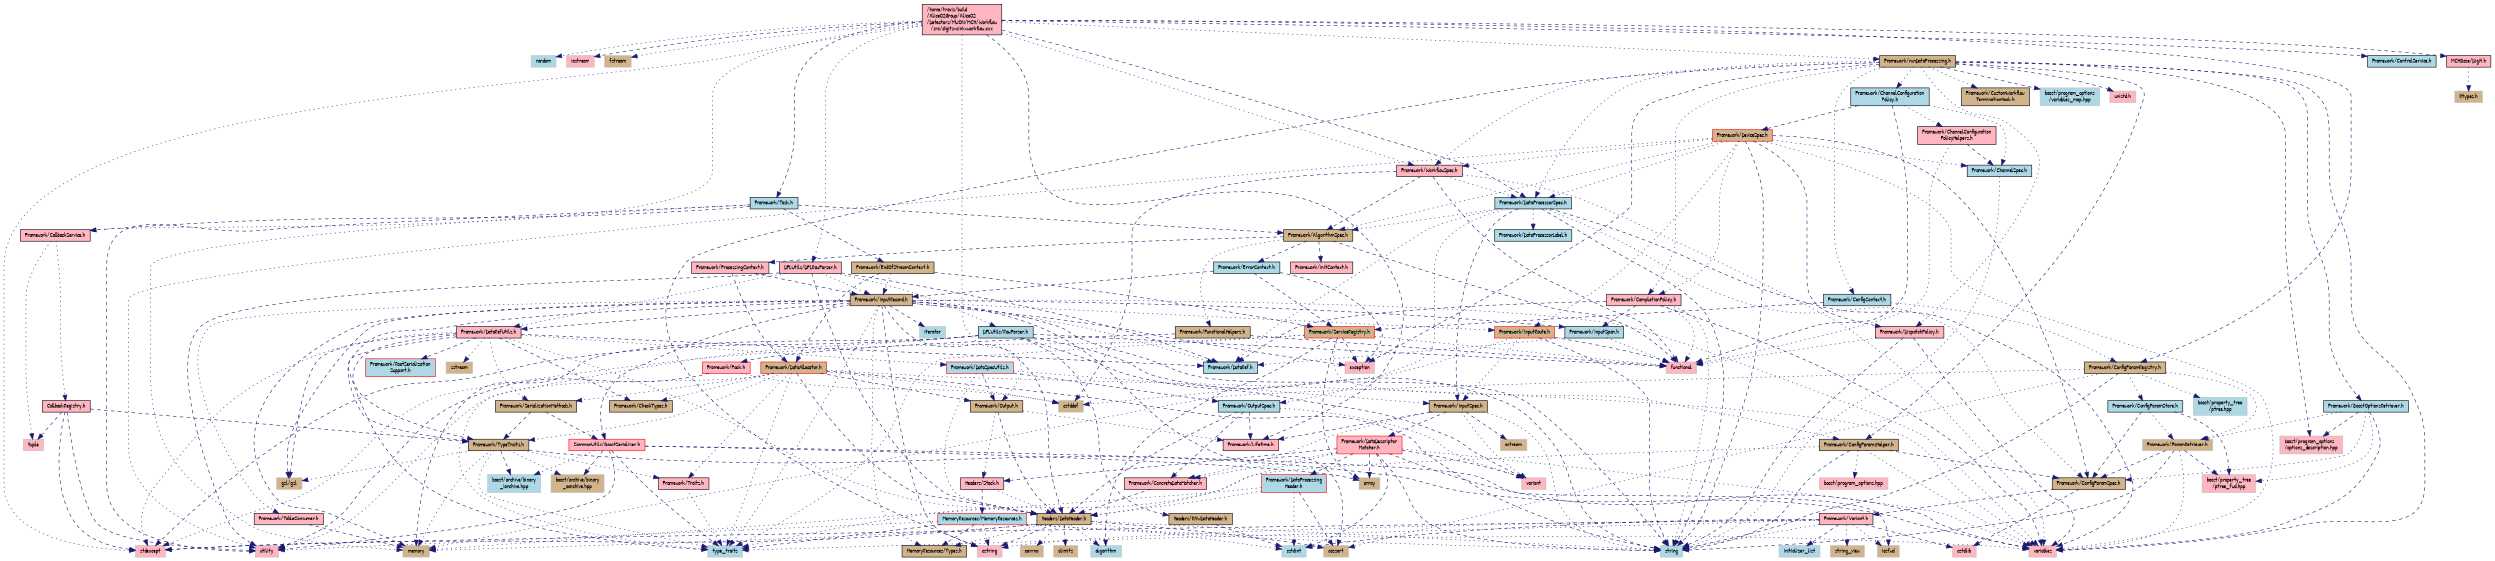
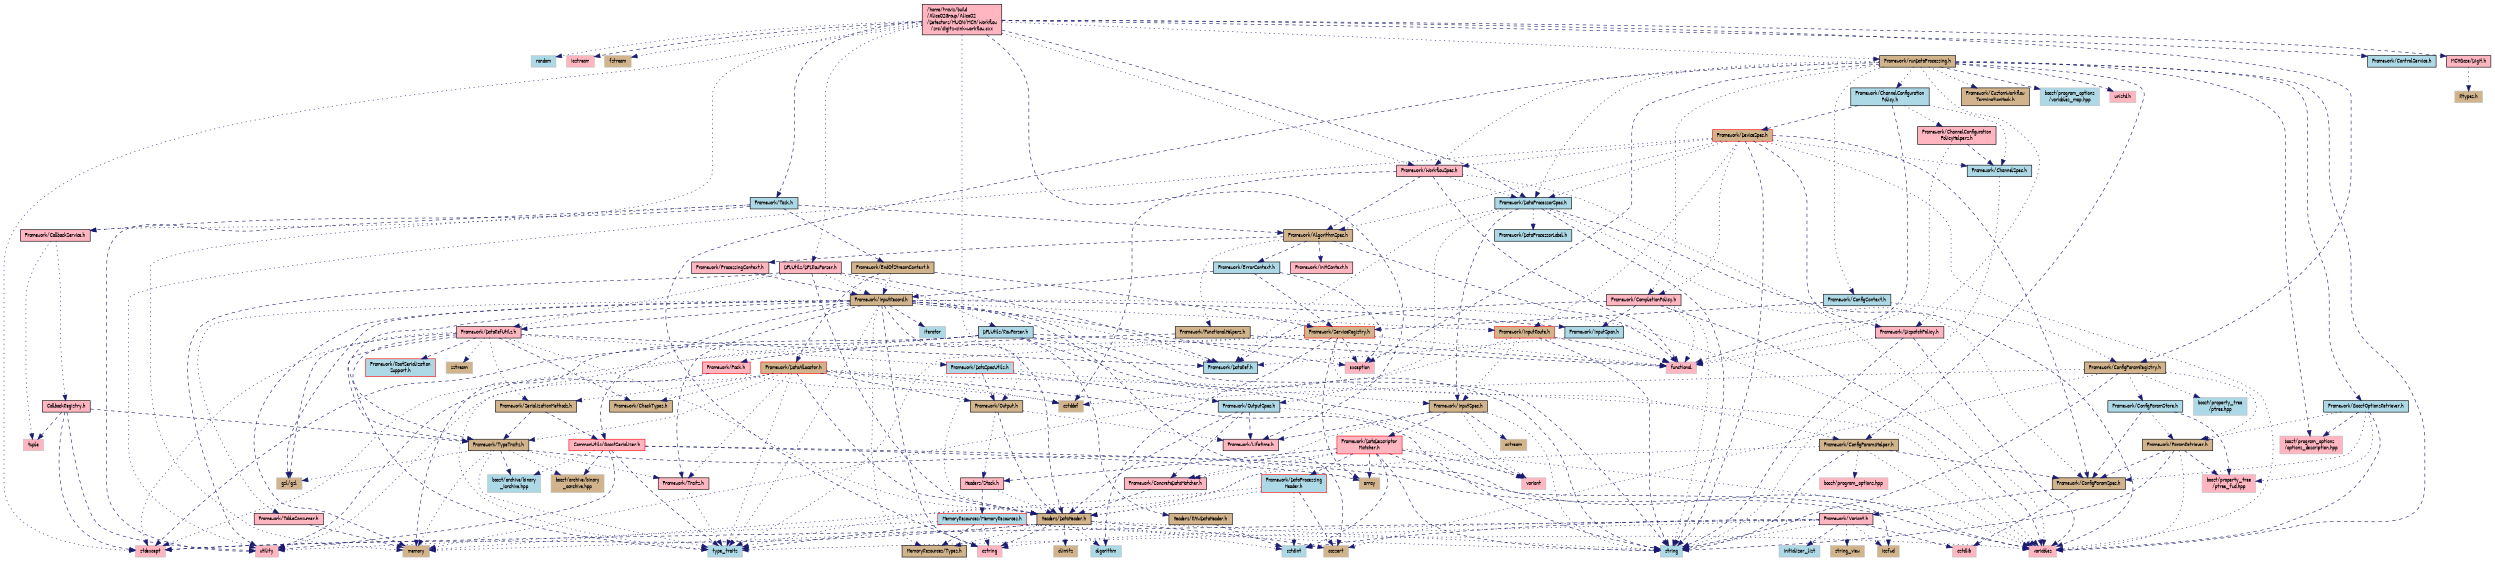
  digraph {
    fontname="Patrick Hand"
    node [color=black fillcolor=tan fontname="Patrick Hand" fontsize=10 shape=record style=filled]
    edge [color=midnightblue fontname="Patrick Hand" fontsize=10 labelfontname=Helvetica labelfontsize=10 style=dashed]
    n1 [fillcolor=lightpink fontcolor=black height=0.2 label="/home/travis/build\l/AliceO2Group/AliceO2\l/Detectors/MUON/MCH/Workflow\l/src/digits-sink-workflow.cxx" width=0.4]
    n2 [color=grey75 fillcolor=lightblue height=0.2 label=random width=0.4]
    n3 [color=grey75 fillcolor=lightpink height=0.2 label=iostream width=0.4]
    n4 [color=grey75 height=0.2 label=fstream width=0.4]
    n5 [color=grey75 fillcolor=lightpink height=0.2 label=stdexcept width=0.4]
    n6 [fillcolor=lightpink height=0.2 label="Framework/CallbackService.h" width=0.4]
    n7 [height=0.2 label="Framework/ConfigParamRegistry.h" width=0.4]
    n8 [fillcolor=lightblue height=0.2 label="Framework/ControlService.h" width=0.4]
    n9 [fillcolor=lightblue height=0.2 label="Framework/DataProcessorSpec.h" width=0.4]
    n10 [fillcolor=lightpink height=0.2 label="Framework/Lifetime.h" width=0.4]
    n11 [height=0.2 label="Framework/Output.h" width=0.4]
    n12 [fillcolor=lightblue height=0.2 label="Framework/Task.h" width=0.4]
    n13 [fillcolor=lightpink height=0.2 label="Framework/WorkflowSpec.h" width=0.4]
    n14 [height=0.2 label="Framework/runDataProcessing.h" width=0.4]
    n15 [fillcolor=lightpink height=0.2 label="DPLUtils/DPLRawParser.h" width=0.4]
    n16 [fillcolor=lightpink height=0.2 label="MCHBase/Digit.h" width=0.4]
    n17 [fillcolor=lightpink height=0.2 label="CallbackRegistry.h" width=0.4]
    n18 [color=grey75 fillcolor=lightpink height=0.2 label=tuple width=0.4]
    n19 [color=grey75 height=0.2 label=memory width=0.4]
-   n20 [color=grey75 height=0.2 label="Framework/ParamRetriever.h" width=0.4]
+   n20 [height=0.2 label="Framework/ParamRetriever.h" width=0.4]
    n21 [color=grey75 fillcolor=lightblue height=0.2 label=string width=0.4]
    n22 [fillcolor=lightblue height=0.2 label="Framework/ConfigParamStore.h" width=0.4]
    n23 [color=grey75 fillcolor=lightblue height=0.2 label="boost/property_tree\l/ptree.hpp" width=0.4]
    n24 [color=grey75 height=0.2 label=cassert width=0.4]
    n25 [color=grey75 fillcolor=lightpink height=0.2 label=variables width=0.4]
    n26 [height=0.2 label="Framework/ConfigParamSpec.h" width=0.4]
    n27 [height=0.2 label="Framework/AlgorithmSpec.h" width=0.4]
    n28 [fillcolor=lightblue height=0.2 label="Framework/DataRef.h" width=0.4]
    n29 [fillcolor=lightblue height=0.2 label="Framework/OutputSpec.h" width=0.4]
    n30 [height=0.2 label="Framework/InputSpec.h" width=0.4]
    n31 [fillcolor=lightblue height=0.2 label="Framework/DataProcessorLabel.h" width=0.4]
    n32 [height=0.2 label="Headers/DataHeader.h" width=0.4]
    n33 [fillcolor=lightpink height=0.2 label="Headers/Stack.h" width=0.4]
    n34 [color=grey75 fillcolor=lightpink height=0.2 label=utility width=0.4]
    n35 [height=0.2 label="Framework/EndOfStreamContext.h" width=0.4]
    n36 [color=grey75 fillcolor=lightpink height=0.2 label=functional width=0.4]
    n37 [color=grey75 height=0.2 label=cstddef width=0.4]
    n38 [color=grey75 fillcolor=lightpink height=0.2 label=cstring width=0.4]
    n39 [color=grey75 fillcolor=lightpink height=0.2 label=exception width=0.4]
    n40 [fillcolor=lightblue height=0.2 label="Framework/ChannelConfiguration\lPolicy.h" width=0.4]
    n41 [fillcolor=lightpink height=0.2 label="Framework/CompletionPolicy.h" width=0.4]
    n42 [fillcolor=lightpink height=0.2 label="Framework/DispatchPolicy.h" width=0.4]
    n43 [height=0.2 label="Framework/ConfigParamsHelper.h" width=0.4]
    n44 [fillcolor=lightblue height=0.2 label="Framework/ConfigContext.h" width=0.4]
    n45 [fillcolor=lightblue height=0.2 label="Framework/BoostOptionsRetriever.h" width=0.4]
    n46 [color=grey75 fillcolor=lightpink height=0.2 label="boost/program_options\l/options_description.hpp" width=0.4]
    n47 [height=0.2 label="Framework/CustomWorkflow\lTerminationHook.h" width=0.4]
    n48 [color=grey75 fillcolor=lightblue height=0.2 label="boost/program_options\l/variables_map.hpp" width=0.4]
    n49 [color=grey75 fillcolor=lightpink height=0.2 label="unistd.h" width=0.4]
    n50 [height=0.2 label="Framework/InputRecord.h" width=0.4]
    n51 [fillcolor=lightpink height=0.2 label="Framework/DataRefUtils.h" width=0.4]
    n52 [fillcolor=lightblue height=0.2 label="DPLUtils/RawParser.h" width=0.4]
    n53 [color=grey75 height=0.2 label="Rtypes.h" width=0.4]
    n54 [height=0.2 label="Framework/TypeTraits.h" width=0.4]
    n55 [color=grey75 fillcolor=lightblue height=0.2 label=type_traits width=0.4]
    n56 [fillcolor=lightpink height=0.2 label="Framework/Traits.h" width=0.4]
    n57 [color=grey75 fillcolor=lightblue height=0.2 label="boost/archive/binary\l_iarchive.hpp" width=0.4]
    n58 [color=grey75 height=0.2 label="boost/archive/binary\l_oarchive.hpp" width=0.4]
    n59 [color=grey75 height=0.2 label="gsl/gsl" width=0.4]
    n60 [color=grey75 fillcolor=lightpink height=0.2 label="boost/property_tree\l/ptree_fwd.hpp" width=0.4]
    n61 [fillcolor=lightpink height=0.2 label="Framework/Variant.h" width=0.4]
    n62 [color=grey75 fillcolor=lightpink height=0.2 label=cstdlib width=0.4]
    n63 [color=grey75 fillcolor=lightblue height=0.2 label=cstdint width=0.4]
    n64 [color=grey75 height=0.2 label=iosfwd width=0.4]
    n65 [color=grey75 fillcolor=lightblue height=0.2 label=initializer_list width=0.4]
    n66 [color=grey75 height=0.2 label=string_view width=0.4]
    n67 [fillcolor=lightpink height=0.2 label="Framework/ProcessingContext.h" width=0.4]
    n68 [fillcolor=lightblue height=0.2 label="Framework/ErrorContext.h" width=0.4]
    n69 [fillcolor=lightpink height=0.2 label="Framework/InitContext.h" width=0.4]
    n70 [height=0.2 label="Framework/FunctionalHelpers.h" width=0.4]
    n71 [fillcolor=lightpink height=0.2 label="Framework/ConcreteDataMatcher.h" width=0.4]
    n72 [color=grey75 fillcolor=lightpink height=0.2 label=variant width=0.4]
    n73 [color=red fillcolor=lightpink height=0.2 label="Framework/DataDescriptor\lMatcher.h" width=0.4]
    n74 [color=grey75 height=0.2 label=ostream width=0.4]
    n75 [color=red height=0.2 label="Framework/DataAllocator.h" width=0.4]
    n76 [color=red height=0.2 label="Framework/ServiceRegistry.h" width=0.4]
    n77 [color=red fillcolor=lightpink height=0.2 label="Framework/Pack.h" width=0.4]
    n78 [color=red fillcolor=lightpink height=0.2 label="CommonUtils/BoostSerializer.h" width=0.4]
    n79 [height=0.2 label="MemoryResources/Types.h" width=0.4]
    n80 [color=red height=0.2 label="Framework/InputRoute.h" width=0.4]
    n81 [fillcolor=lightblue height=0.2 label="Framework/InputSpan.h" width=0.4]
    n82 [fillcolor=lightpink height=0.2 label="Framework/TableConsumer.h" width=0.4]
    n83 [color=grey75 fillcolor=lightblue height=0.2 label=iterator width=0.4]
    n84 [height=0.2 label="Framework/SerializationMethods.h" width=0.4]
    n85 [height=0.2 label="Framework/CheckTypes.h" width=0.4]
    n86 [color=red fillcolor=lightblue height=0.2 label="Framework/RootSerialization\lSupport.h" width=0.4]
    n87 [color=red fillcolor=lightblue height=0.2 label="Framework/DataSpecUtils.h" width=0.4]
    n88 [color=grey75 height=0.2 label=sstream width=0.4]
    n89 [color=grey75 height=0.2 label=array width=0.4]
    n90 [color=grey75 fillcolor=lightblue height=0.2 label=algorithm width=0.4]
    n91 [color=grey75 height=0.2 label=climits width=0.4]
-   n92 [color=grey75 height=0.2 label=cerrno width=0.4]
    n93 [color=red fillcolor=lightblue height=0.2 label="Framework/DataProcessing\lHeader.h" width=0.4]
    n94 [color=red fillcolor=lightblue height=0.2 label="MemoryResources/MemoryResources.h" width=0.4]
    n95 [fillcolor=lightpink height=0.2 label="Framework/ChannelConfiguration\lPolicyHelpers.h" width=0.4]
    n96 [fillcolor=lightblue height=0.2 label="Framework/ChannelSpec.h" width=0.4]
    n97 [color=red height=0.2 label="Framework/DeviceSpec.h" width=0.4]
    n98 [color=grey75 fillcolor=lightpink height=0.2 label="boost/program_options.hpp" width=0.4]
    n99 [height=0.2 label="Headers/RAWDataHeader.h" width=0.4]
    n1 -> n2 [style=dotted]
    n1 -> n3
    n1 -> n4 [style=dotted]
    n1 -> n5 [style=dotted]
    n1 -> n6 [style=dotted]
    n1 -> n7
    n1 -> n8
    n1 -> n9
    n1 -> n10
    n1 -> n11 [style=dotted]
    n1 -> n12
    n1 -> n13 [style=dotted]
    n1 -> n14 [style=dotted]
    n1 -> n15 [style=dotted]
    n1 -> n16
    n6 -> n17 [style=dotted]
    n6 -> n18 [style=dotted]
    n7 -> n19 [style=dotted]
    n7 -> n20 [style=dotted]
    n7 -> n21
    n7 -> n22 [style=dotted]
    n7 -> n23 [style=dotted]
    n7 -> n24 [style=dotted]
    n9 -> n21
    n9 -> n25
    n9 -> n26 [style=dotted]
-   n9 -> n27 [style=dotted]
    n9 -> n28 [style=dotted]
    n9 -> n29 [style=dotted]
    n9 -> n30
    n9 -> n31 [style=dotted]
    n11 -> n10 [style=dotted]
    n11 -> n32
    n11 -> n33 [style=dotted]
    n12 -> n6
    n12 -> n19 [style=dotted]
    n12 -> n27
    n12 -> n34
    n12 -> n35
    n13 -> n9 [style=dotted]
    n13 -> n25 [style=dotted]
    n13 -> n27
    n13 -> n36
    n13 -> n37
    n14 -> n9 [style=dotted]
    n14 -> n13 [style=dotted]
    n14 -> n25
    n14 -> n38
    n14 -> n39
    n14 -> n40 [style=dotted]
    n14 -> n41 [style=dotted]
    n14 -> n42 [style=dotted]
    n14 -> n43
    n14 -> n44 [style=dotted]
    n14 -> n45
    n14 -> n46
    n14 -> n47 [style=dotted]
    n14 -> n48
    n14 -> n49
    n15 -> n28
    n15 -> n32
    n15 -> n34
    n15 -> n50 [style=dotted]
    n15 -> n51 [style=dotted]
    n15 -> n52 [style=dotted]
    n16 -> n53 [style=dotted]
    n17 -> n5
    n17 -> n18
    n17 -> n34
    n17 -> n54
    n20 -> n21
    n20 -> n25 [style=dotted]
    n20 -> n26
    n20 -> n60
    n22 -> n20 [style=dotted]
    n22 -> n26
    n22 -> n60
    n26 -> n61
    n26 -> n62
    n27 -> n36
    n27 -> n67
    n27 -> n68
    n27 -> n69
    n27 -> n70 [style=dotted]
    n29 -> n10
    n29 -> n32
    n29 -> n71
    n29 -> n72 [style=dotted]
    n30 -> n10
    n30 -> n21 [style=dotted]
    n30 -> n71 [style=dotted]
    n30 -> n72 [style=dotted]
    n30 -> n73
    n30 -> n74
    n32 -> n5
    n32 -> n19 [style=dotted]
    n32 -> n21 [style=dotted]
    n32 -> n24
    n32 -> n38
    n32 -> n63 [style=dotted]
    n32 -> n79 [style=dotted]
    n32 -> n90 [style=dotted]
    n32 -> n91
-   n32 -> n92 [style=dotted]
    n33 -> n32 [style=dotted]
    n33 -> n94
    n35 -> n50 [style=dotted]
    n35 -> n75
    n35 -> n76
    n40 -> n36
    n40 -> n95 [style=dotted]
    n40 -> n96 [style=dotted]
    n40 -> n97
    n41 -> n21 [style=dotted]
    n41 -> n25
    n41 -> n28
    n41 -> n36 [style=dotted]
    n41 -> n81
    n42 -> n21
    n42 -> n25
    n42 -> n36 [style=dotted]
    n43 -> n21
    n43 -> n25 [style=dotted]
    n43 -> n26
    n43 -> n55 [style=dotted]
    n43 -> n98 [style=dotted]
    n44 -> n7 [style=dotted]
    n44 -> n76
    n45 -> n20 [style=dotted]
    n45 -> n25
    n45 -> n26 [style=dotted]
    n45 -> n46
    n45 -> n60 [style=dotted]
    n50 -> n19
    n50 -> n21
    n50 -> n24
    n50 -> n25 [style=dotted]
    n50 -> n28 [style=dotted]
    n50 -> n32
    n50 -> n38
    n50 -> n39
    n50 -> n51
    n50 -> n54
    n50 -> n55 [style=dotted]
+   n50 -> n56
    n50 -> n59
    n50 -> n78
    n50 -> n79 [style=dotted]
    n50 -> n80 [style=dotted]
    n50 -> n81
    n50 -> n82 [style=dotted]
    n50 -> n83
    n51 -> n5 [style=dotted]
    n51 -> n28
    n51 -> n32 [style=dotted]
    n51 -> n54
    n51 -> n55
    n51 -> n59
    n51 -> n84 [style=dotted]
    n51 -> n85
    n51 -> n86
    n51 -> n87 [style=dotted]
    n51 -> n88 [style=dotted]
    n52 -> n5
    n52 -> n19
    n52 -> n21
    n52 -> n36
    n52 -> n55 [style=dotted]
    n52 -> n72
    n52 -> n99
    n54 -> n19 [style=dotted]
    n54 -> n25
    n54 -> n55 [style=dotted]
    n54 -> n56 [style=dotted]
    n54 -> n57
    n54 -> n58 [style=dotted]
    n54 -> n59 [style=dotted]
    n56 -> n55 [style=dotted]
    n61 -> n5
    n61 -> n21 [style=dotted]
    n61 -> n38 [style=dotted]
    n61 -> n55 [style=dotted]
    n61 -> n62
    n61 -> n63
    n61 -> n64 [style=dotted]
    n61 -> n65
    n61 -> n66 [style=dotted]
    n67 -> n50
-   n67 -> n75
    n68 -> n39
    n68 -> n50
    n68 -> n76
    n70 -> n36
    n70 -> n77
    n71 -> n32
    n73 -> n21
    n73 -> n25 [style=dotted]
    n73 -> n32 [style=dotted]
    n73 -> n33
    n73 -> n63
    n73 -> n64
    n73 -> n71 [style=dotted]
    n73 -> n72
    n73 -> n89
    n73 -> n93
    n75 -> n11
    n75 -> n21
    n75 -> n25 [style=dotted]
    n75 -> n32
    n75 -> n34 [style=dotted]
    n75 -> n37 [style=dotted]
    n75 -> n54 [style=dotted]
    n75 -> n55 [style=dotted]
    n75 -> n56 [style=dotted]
    n75 -> n84 [style=dotted]
    n75 -> n85 [style=dotted]
    n76 -> n5 [style=dotted]
    n76 -> n36 [style=dotted]
    n76 -> n39
    n76 -> n43 [style=dotted]
    n76 -> n55 [style=dotted]
    n76 -> n89
    n76 -> n90
    n77 -> n34
    n77 -> n37 [style=dotted]
    n78 -> n25
    n78 -> n34
    n78 -> n55
    n78 -> n57 [style=dotted]
    n78 -> n58
    n78 -> n89
    n80 -> n21
    n80 -> n30 [style=dotted]
    n80 -> n36
    n80 -> n37 [style=dotted]
    n81 -> n28 [style=dotted]
    n81 -> n36 [style=dotted]
    n82 -> n19
    n84 -> n54
    n84 -> n78
    n87 -> n11
    n87 -> n29
    n87 -> n30 [style=dotted]
    n87 -> n32 [style=dotted]
    n93 -> n19 [style=dotted]
    n93 -> n24
    n93 -> n32 [style=dotted]
    n93 -> n63 [style=dotted]
    n94 -> n21 [style=dotted]
    n94 -> n25 [style=dotted]
    n94 -> n34 [style=dotted]
    n94 -> n38 [style=dotted]
    n94 -> n55
    n94 -> n79
    n95 -> n36 [style=dotted]
    n95 -> n96
    n96 -> n21 [style=dotted]
    n97 -> n9 [style=dotted]
    n97 -> n13 [style=dotted]
    n97 -> n21
    n97 -> n25 [style=dotted]
    n97 -> n26
    n97 -> n27 [style=dotted]
    n97 -> n34 [style=dotted]
    n97 -> n41 [style=dotted]
    n97 -> n42
    n97 -> n80 [style=dotted]
    n97 -> n96 [style=dotted]
    n99 -> n63
  }
